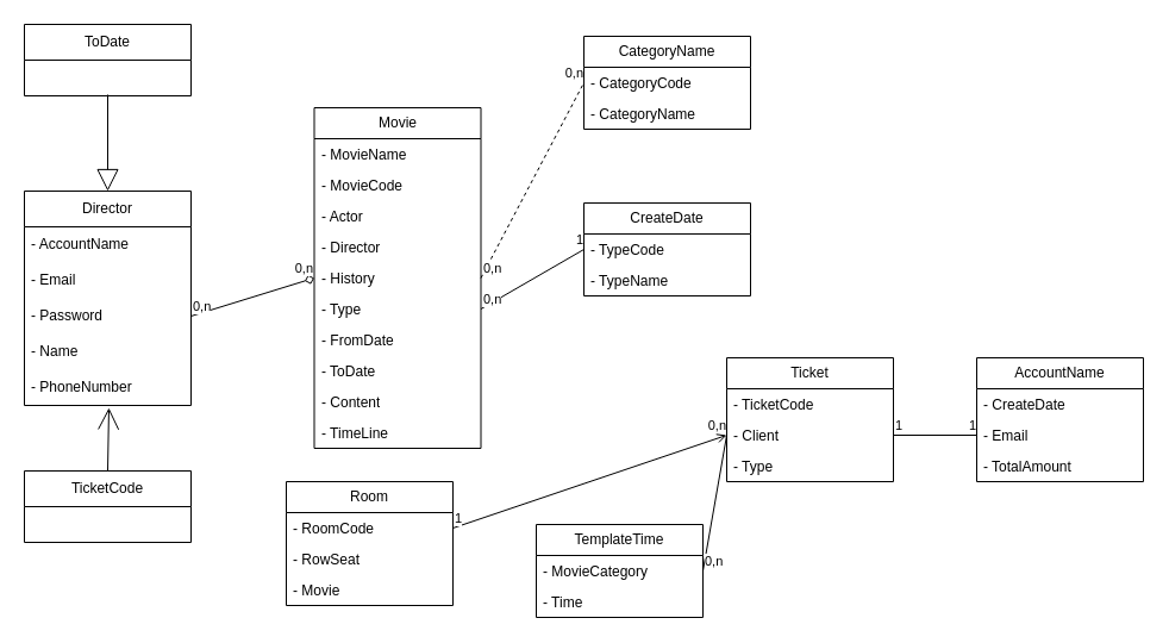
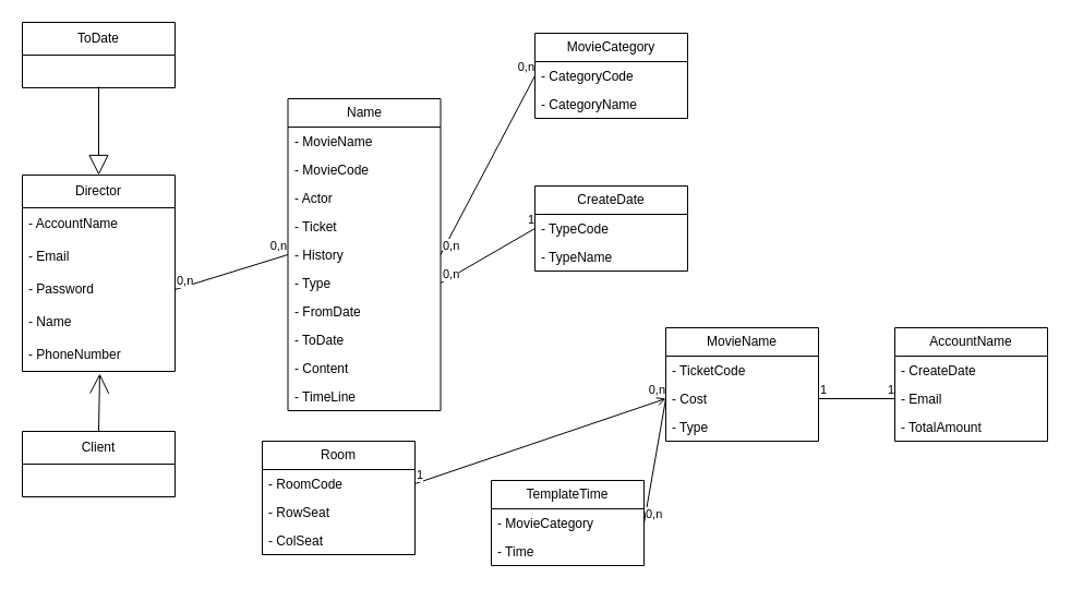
  <mxCell id="0" />
  <mxCell id="1" parent="0" />
  <mxCell id="2" value="Director" style="swimlane;fontStyle=0;childLayout=stackLayout;horizontal=1;startSize=30;horizontalStack=0;resizeParent=1;resizeParentMax=0;resizeLast=0;collapsible=1;marginBottom=0;whiteSpace=wrap;html=1;" vertex="1" parent="1"><mxGeometry x="20" y="160" width="140" height="180" as="geometry" /></mxCell>
  <mxCell id="3" value="- AccountName" style="text;strokeColor=none;fillColor=none;align=left;verticalAlign=middle;spacingLeft=4;spacingRight=4;overflow=hidden;points=[[0,0.5],[1,0.5]];portConstraint=eastwest;rotatable=0;whiteSpace=wrap;html=1;" vertex="1" parent="2"><mxGeometry y="30" width="140" height="30" as="geometry" /></mxCell>
  <mxCell id="4" value="- Email" style="text;strokeColor=none;fillColor=none;align=left;verticalAlign=middle;spacingLeft=4;spacingRight=4;overflow=hidden;points=[[0,0.5],[1,0.5]];portConstraint=eastwest;rotatable=0;whiteSpace=wrap;html=1;" vertex="1" parent="2"><mxGeometry y="60" width="140" height="30" as="geometry" /></mxCell>
  <mxCell id="5" value="- Password" style="text;strokeColor=none;fillColor=none;align=left;verticalAlign=middle;spacingLeft=4;spacingRight=4;overflow=hidden;points=[[0,0.5],[1,0.5]];portConstraint=eastwest;rotatable=0;whiteSpace=wrap;html=1;" vertex="1" parent="2"><mxGeometry y="90" width="140" height="30" as="geometry" /></mxCell>
  <mxCell id="6" value="- Name" style="text;strokeColor=none;fillColor=none;align=left;verticalAlign=middle;spacingLeft=4;spacingRight=4;overflow=hidden;points=[[0,0.5],[1,0.5]];portConstraint=eastwest;rotatable=0;whiteSpace=wrap;html=1;" vertex="1" parent="2"><mxGeometry y="120" width="140" height="30" as="geometry" /></mxCell>
  <mxCell id="7" value="- PhoneNumber" style="text;strokeColor=none;fillColor=none;align=left;verticalAlign=middle;spacingLeft=4;spacingRight=4;overflow=hidden;points=[[0,0.5],[1,0.5]];portConstraint=eastwest;rotatable=0;whiteSpace=wrap;html=1;" vertex="1" parent="2"><mxGeometry y="150" width="140" height="30" as="geometry" /></mxCell>
  <mxCell id="8" value="ToDate" style="swimlane;fontStyle=0;childLayout=stackLayout;horizontal=1;startSize=30;horizontalStack=0;resizeParent=1;resizeParentMax=0;resizeLast=0;collapsible=1;marginBottom=0;whiteSpace=wrap;html=1;" vertex="1" parent="1"><mxGeometry x="20" y="20" width="140" height="60" as="geometry" /></mxCell>
  <mxCell id="9" value="&amp;nbsp;" style="text;strokeColor=none;fillColor=none;align=left;verticalAlign=middle;spacingLeft=4;spacingRight=4;overflow=hidden;points=[[0,0.5],[1,0.5]];portConstraint=eastwest;rotatable=0;whiteSpace=wrap;html=1;" vertex="1" parent="8"><mxGeometry y="30" width="140" height="30" as="geometry" /></mxCell>
- <mxCell id="10" value="TicketCode" style="swimlane;fontStyle=0;childLayout=stackLayout;horizontal=1;startSize=30;horizontalStack=0;resizeParent=1;resizeParentMax=0;resizeLast=0;collapsible=1;marginBottom=0;whiteSpace=wrap;html=1;" vertex="1" parent="1"><mxGeometry x="20" y="395" width="140" height="60" as="geometry" /></mxCell>
+ <mxCell id="10" value="Client" style="swimlane;fontStyle=0;childLayout=stackLayout;horizontal=1;startSize=30;horizontalStack=0;resizeParent=1;resizeParentMax=0;resizeLast=0;collapsible=1;marginBottom=0;whiteSpace=wrap;html=1;" vertex="1" parent="1"><mxGeometry x="20" y="395" width="140" height="60" as="geometry" /></mxCell>
  <mxCell id="11" value="&amp;nbsp;" style="text;strokeColor=none;fillColor=none;align=left;verticalAlign=middle;spacingLeft=4;spacingRight=4;overflow=hidden;points=[[0,0.5],[1,0.5]];portConstraint=eastwest;rotatable=0;whiteSpace=wrap;html=1;" vertex="1" parent="10"><mxGeometry y="30" width="140" height="30" as="geometry" /></mxCell>
  <mxCell id="12" value="" style="endArrow=block;endSize=16;endFill=0;html=1;rounded=0;entryX=0.5;entryY=0;entryDx=0;entryDy=0;exitX=0.5;exitY=0.967;exitDx=0;exitDy=0;exitPerimeter=0;" edge="1" parent="1" source="9" target="2"><mxGeometry width="160" relative="1" as="geometry"><mxPoint x="140" y="170" as="sourcePoint" /><mxPoint x="300" y="170" as="targetPoint" /></mxGeometry></mxCell>
  <mxCell id="13" value="" style="endArrow=open;endSize=16;endFill=0;html=1;rounded=0;entryX=0.507;entryY=1.067;entryDx=0;entryDy=0;exitX=0.5;exitY=0;exitDx=0;exitDy=0;entryPerimeter=0;" edge="1" parent="1" source="10" target="7"><mxGeometry width="160" relative="1" as="geometry"><mxPoint x="109.5" y="319" as="sourcePoint" /><mxPoint x="109.5" y="390" as="targetPoint" /></mxGeometry></mxCell>
- <mxCell id="14" value="Movie" style="swimlane;fontStyle=0;childLayout=stackLayout;horizontal=1;startSize=26;fillColor=none;horizontalStack=0;resizeParent=1;resizeParentMax=0;resizeLast=0;collapsible=1;marginBottom=0;whiteSpace=wrap;html=1;" vertex="1" parent="1"><mxGeometry x="263.5" y="90" width="140" height="286" as="geometry" /></mxCell>
+ <mxCell id="14" value="Name" style="swimlane;fontStyle=0;childLayout=stackLayout;horizontal=1;startSize=26;fillColor=none;horizontalStack=0;resizeParent=1;resizeParentMax=0;resizeLast=0;collapsible=1;marginBottom=0;whiteSpace=wrap;html=1;" vertex="1" parent="1"><mxGeometry x="263.5" y="90" width="140" height="286" as="geometry" /></mxCell>
  <mxCell id="15" value="- MovieName" style="text;strokeColor=none;fillColor=none;align=left;verticalAlign=top;spacingLeft=4;spacingRight=4;overflow=hidden;rotatable=0;points=[[0,0.5],[1,0.5]];portConstraint=eastwest;whiteSpace=wrap;html=1;" vertex="1" parent="14"><mxGeometry y="26" width="140" height="26" as="geometry" /></mxCell>
  <mxCell id="16" value="- MovieCode" style="text;strokeColor=none;fillColor=none;align=left;verticalAlign=top;spacingLeft=4;spacingRight=4;overflow=hidden;rotatable=0;points=[[0,0.5],[1,0.5]];portConstraint=eastwest;whiteSpace=wrap;html=1;" vertex="1" parent="14"><mxGeometry y="52" width="140" height="26" as="geometry" /></mxCell>
  <mxCell id="17" value="- Actor" style="text;strokeColor=none;fillColor=none;align=left;verticalAlign=top;spacingLeft=4;spacingRight=4;overflow=hidden;rotatable=0;points=[[0,0.5],[1,0.5]];portConstraint=eastwest;whiteSpace=wrap;html=1;" vertex="1" parent="14"><mxGeometry y="78" width="140" height="26" as="geometry" /></mxCell>
- <mxCell id="18" value="- Director" style="text;strokeColor=none;fillColor=none;align=left;verticalAlign=top;spacingLeft=4;spacingRight=4;overflow=hidden;rotatable=0;points=[[0,0.5],[1,0.5]];portConstraint=eastwest;whiteSpace=wrap;html=1;" vertex="1" parent="14"><mxGeometry y="104" width="140" height="26" as="geometry" /></mxCell>
+ <mxCell id="18" value="- Ticket" style="text;strokeColor=none;fillColor=none;align=left;verticalAlign=top;spacingLeft=4;spacingRight=4;overflow=hidden;rotatable=0;points=[[0,0.5],[1,0.5]];portConstraint=eastwest;whiteSpace=wrap;html=1;" vertex="1" parent="14"><mxGeometry y="104" width="140" height="26" as="geometry" /></mxCell>
  <mxCell id="19" value="- History" style="text;strokeColor=none;fillColor=none;align=left;verticalAlign=top;spacingLeft=4;spacingRight=4;overflow=hidden;rotatable=0;points=[[0,0.5],[1,0.5]];portConstraint=eastwest;whiteSpace=wrap;html=1;" vertex="1" parent="14"><mxGeometry y="130" width="140" height="26" as="geometry" /></mxCell>
  <mxCell id="20" value="- Type" style="text;strokeColor=none;fillColor=none;align=left;verticalAlign=top;spacingLeft=4;spacingRight=4;overflow=hidden;rotatable=0;points=[[0,0.5],[1,0.5]];portConstraint=eastwest;whiteSpace=wrap;html=1;" vertex="1" parent="14"><mxGeometry y="156" width="140" height="26" as="geometry" /></mxCell>
  <mxCell id="21" value="- FromDate" style="text;strokeColor=none;fillColor=none;align=left;verticalAlign=top;spacingLeft=4;spacingRight=4;overflow=hidden;rotatable=0;points=[[0,0.5],[1,0.5]];portConstraint=eastwest;whiteSpace=wrap;html=1;" vertex="1" parent="14"><mxGeometry y="182" width="140" height="26" as="geometry" /></mxCell>
  <mxCell id="22" value="- ToDate" style="text;strokeColor=none;fillColor=none;align=left;verticalAlign=top;spacingLeft=4;spacingRight=4;overflow=hidden;rotatable=0;points=[[0,0.5],[1,0.5]];portConstraint=eastwest;whiteSpace=wrap;html=1;" vertex="1" parent="14"><mxGeometry y="208" width="140" height="26" as="geometry" /></mxCell>
  <mxCell id="23" value="- Content" style="text;strokeColor=none;fillColor=none;align=left;verticalAlign=top;spacingLeft=4;spacingRight=4;overflow=hidden;rotatable=0;points=[[0,0.5],[1,0.5]];portConstraint=eastwest;whiteSpace=wrap;html=1;" vertex="1" parent="14"><mxGeometry y="234" width="140" height="26" as="geometry" /></mxCell>
  <mxCell id="24" value="- TimeLine" style="text;strokeColor=none;fillColor=none;align=left;verticalAlign=top;spacingLeft=4;spacingRight=4;overflow=hidden;rotatable=0;points=[[0,0.5],[1,0.5]];portConstraint=eastwest;whiteSpace=wrap;html=1;" vertex="1" parent="14"><mxGeometry y="260" width="140" height="26" as="geometry" /></mxCell>
- <mxCell id="25" value="CategoryName" style="swimlane;fontStyle=0;childLayout=stackLayout;horizontal=1;startSize=26;fillColor=none;horizontalStack=0;resizeParent=1;resizeParentMax=0;resizeLast=0;collapsible=1;marginBottom=0;whiteSpace=wrap;html=1;" vertex="1" parent="1"><mxGeometry x="490" y="30" width="140" height="78" as="geometry" /></mxCell>
+ <mxCell id="25" value="MovieCategory" style="swimlane;fontStyle=0;childLayout=stackLayout;horizontal=1;startSize=26;fillColor=none;horizontalStack=0;resizeParent=1;resizeParentMax=0;resizeLast=0;collapsible=1;marginBottom=0;whiteSpace=wrap;html=1;" vertex="1" parent="1"><mxGeometry x="490" y="30" width="140" height="78" as="geometry" /></mxCell>
  <mxCell id="26" value="- CategoryCode" style="text;strokeColor=none;fillColor=none;align=left;verticalAlign=top;spacingLeft=4;spacingRight=4;overflow=hidden;rotatable=0;points=[[0,0.5],[1,0.5]];portConstraint=eastwest;whiteSpace=wrap;html=1;" vertex="1" parent="25"><mxGeometry y="26" width="140" height="26" as="geometry" /></mxCell>
  <mxCell id="27" value="- CategoryName" style="text;strokeColor=none;fillColor=none;align=left;verticalAlign=top;spacingLeft=4;spacingRight=4;overflow=hidden;rotatable=0;points=[[0,0.5],[1,0.5]];portConstraint=eastwest;whiteSpace=wrap;html=1;" vertex="1" parent="25"><mxGeometry y="52" width="140" height="26" as="geometry" /></mxCell>
  <mxCell id="28" value="CreateDate" style="swimlane;fontStyle=0;childLayout=stackLayout;horizontal=1;startSize=26;fillColor=none;horizontalStack=0;resizeParent=1;resizeParentMax=0;resizeLast=0;collapsible=1;marginBottom=0;whiteSpace=wrap;html=1;" vertex="1" parent="1"><mxGeometry x="490" y="170" width="140" height="78" as="geometry" /></mxCell>
  <mxCell id="29" value="- TypeCode" style="text;strokeColor=none;fillColor=none;align=left;verticalAlign=top;spacingLeft=4;spacingRight=4;overflow=hidden;rotatable=0;points=[[0,0.5],[1,0.5]];portConstraint=eastwest;whiteSpace=wrap;html=1;" vertex="1" parent="28"><mxGeometry y="26" width="140" height="26" as="geometry" /></mxCell>
  <mxCell id="30" value="- TypeName" style="text;strokeColor=none;fillColor=none;align=left;verticalAlign=top;spacingLeft=4;spacingRight=4;overflow=hidden;rotatable=0;points=[[0,0.5],[1,0.5]];portConstraint=eastwest;whiteSpace=wrap;html=1;" vertex="1" parent="28"><mxGeometry y="52" width="140" height="26" as="geometry" /></mxCell>
- <mxCell id="31" value="Ticket" style="swimlane;fontStyle=0;childLayout=stackLayout;horizontal=1;startSize=26;fillColor=none;horizontalStack=0;resizeParent=1;resizeParentMax=0;resizeLast=0;collapsible=1;marginBottom=0;whiteSpace=wrap;html=1;" vertex="1" parent="1"><mxGeometry x="610" y="300" width="140" height="104" as="geometry" /></mxCell>
+ <mxCell id="31" value="MovieName" style="swimlane;fontStyle=0;childLayout=stackLayout;horizontal=1;startSize=26;fillColor=none;horizontalStack=0;resizeParent=1;resizeParentMax=0;resizeLast=0;collapsible=1;marginBottom=0;whiteSpace=wrap;html=1;" vertex="1" parent="1"><mxGeometry x="610" y="300" width="140" height="104" as="geometry" /></mxCell>
  <mxCell id="32" value="- TicketCode" style="text;strokeColor=none;fillColor=none;align=left;verticalAlign=top;spacingLeft=4;spacingRight=4;overflow=hidden;rotatable=0;points=[[0,0.5],[1,0.5]];portConstraint=eastwest;whiteSpace=wrap;html=1;" vertex="1" parent="31"><mxGeometry y="26" width="140" height="26" as="geometry" /></mxCell>
- <mxCell id="33" value="- Client" style="text;strokeColor=none;fillColor=none;align=left;verticalAlign=top;spacingLeft=4;spacingRight=4;overflow=hidden;rotatable=0;points=[[0,0.5],[1,0.5]];portConstraint=eastwest;whiteSpace=wrap;html=1;" vertex="1" parent="31"><mxGeometry y="52" width="140" height="26" as="geometry" /></mxCell>
+ <mxCell id="33" value="- Cost" style="text;strokeColor=none;fillColor=none;align=left;verticalAlign=top;spacingLeft=4;spacingRight=4;overflow=hidden;rotatable=0;points=[[0,0.5],[1,0.5]];portConstraint=eastwest;whiteSpace=wrap;html=1;" vertex="1" parent="31"><mxGeometry y="52" width="140" height="26" as="geometry" /></mxCell>
  <mxCell id="34" value="- Type" style="text;strokeColor=none;fillColor=none;align=left;verticalAlign=top;spacingLeft=4;spacingRight=4;overflow=hidden;rotatable=0;points=[[0,0.5],[1,0.5]];portConstraint=eastwest;whiteSpace=wrap;html=1;" vertex="1" parent="31"><mxGeometry y="78" width="140" height="26" as="geometry" /></mxCell>
  <mxCell id="35" value="Room" style="swimlane;fontStyle=0;childLayout=stackLayout;horizontal=1;startSize=26;fillColor=none;horizontalStack=0;resizeParent=1;resizeParentMax=0;resizeLast=0;collapsible=1;marginBottom=0;whiteSpace=wrap;html=1;" vertex="1" parent="1"><mxGeometry x="240" y="404" width="140" height="104" as="geometry" /></mxCell>
  <mxCell id="36" value="- RoomCode" style="text;strokeColor=none;fillColor=none;align=left;verticalAlign=top;spacingLeft=4;spacingRight=4;overflow=hidden;rotatable=0;points=[[0,0.5],[1,0.5]];portConstraint=eastwest;whiteSpace=wrap;html=1;" vertex="1" parent="35"><mxGeometry y="26" width="140" height="26" as="geometry" /></mxCell>
  <mxCell id="37" value="- RowSeat" style="text;strokeColor=none;fillColor=none;align=left;verticalAlign=top;spacingLeft=4;spacingRight=4;overflow=hidden;rotatable=0;points=[[0,0.5],[1,0.5]];portConstraint=eastwest;whiteSpace=wrap;html=1;" vertex="1" parent="35"><mxGeometry y="52" width="140" height="26" as="geometry" /></mxCell>
- <mxCell id="38" value="- Movie" style="text;strokeColor=none;fillColor=none;align=left;verticalAlign=top;spacingLeft=4;spacingRight=4;overflow=hidden;rotatable=0;points=[[0,0.5],[1,0.5]];portConstraint=eastwest;whiteSpace=wrap;html=1;" vertex="1" parent="35"><mxGeometry y="78" width="140" height="26" as="geometry" /></mxCell>
+ <mxCell id="38" value="- ColSeat" style="text;strokeColor=none;fillColor=none;align=left;verticalAlign=top;spacingLeft=4;spacingRight=4;overflow=hidden;rotatable=0;points=[[0,0.5],[1,0.5]];portConstraint=eastwest;whiteSpace=wrap;html=1;" vertex="1" parent="35"><mxGeometry y="78" width="140" height="26" as="geometry" /></mxCell>
  <mxCell id="39" value="TemplateTime" style="swimlane;fontStyle=0;childLayout=stackLayout;horizontal=1;startSize=26;fillColor=none;horizontalStack=0;resizeParent=1;resizeParentMax=0;resizeLast=0;collapsible=1;marginBottom=0;whiteSpace=wrap;html=1;" vertex="1" parent="1"><mxGeometry x="450" y="440" width="140" height="78" as="geometry" /></mxCell>
  <mxCell id="40" value="- MovieCategory" style="text;strokeColor=none;fillColor=none;align=left;verticalAlign=top;spacingLeft=4;spacingRight=4;overflow=hidden;rotatable=0;points=[[0,0.5],[1,0.5]];portConstraint=eastwest;whiteSpace=wrap;html=1;" vertex="1" parent="39"><mxGeometry y="26" width="140" height="26" as="geometry" /></mxCell>
  <mxCell id="41" value="- Time" style="text;strokeColor=none;fillColor=none;align=left;verticalAlign=top;spacingLeft=4;spacingRight=4;overflow=hidden;rotatable=0;points=[[0,0.5],[1,0.5]];portConstraint=eastwest;whiteSpace=wrap;html=1;" vertex="1" parent="39"><mxGeometry y="52" width="140" height="26" as="geometry" /></mxCell>
  <mxCell id="42" value="AccountName" style="swimlane;fontStyle=0;childLayout=stackLayout;horizontal=1;startSize=26;fillColor=none;horizontalStack=0;resizeParent=1;resizeParentMax=0;resizeLast=0;collapsible=1;marginBottom=0;whiteSpace=wrap;html=1;" vertex="1" parent="1"><mxGeometry x="820" y="300" width="140" height="104" as="geometry" /></mxCell>
  <mxCell id="43" value="- CreateDate" style="text;strokeColor=none;fillColor=none;align=left;verticalAlign=top;spacingLeft=4;spacingRight=4;overflow=hidden;rotatable=0;points=[[0,0.5],[1,0.5]];portConstraint=eastwest;whiteSpace=wrap;html=1;" vertex="1" parent="42"><mxGeometry y="26" width="140" height="26" as="geometry" /></mxCell>
  <mxCell id="44" value="- Email" style="text;strokeColor=none;fillColor=none;align=left;verticalAlign=top;spacingLeft=4;spacingRight=4;overflow=hidden;rotatable=0;points=[[0,0.5],[1,0.5]];portConstraint=eastwest;whiteSpace=wrap;html=1;" vertex="1" parent="42"><mxGeometry y="52" width="140" height="26" as="geometry" /></mxCell>
  <mxCell id="45" value="- TotalAmount" style="text;strokeColor=none;fillColor=none;align=left;verticalAlign=top;spacingLeft=4;spacingRight=4;overflow=hidden;rotatable=0;points=[[0,0.5],[1,0.5]];portConstraint=eastwest;whiteSpace=wrap;html=1;" vertex="1" parent="42"><mxGeometry y="78" width="140" height="26" as="geometry" /></mxCell>
- <mxCell id="46" value="" style="endArrow=diamond;html=1;rounded=0;exitX=1;exitY=0.5;exitDx=0;exitDy=0;entryX=0;entryY=0.5;entryDx=0;entryDy=0;endFill=0;" edge="1" parent="1" source="5" target="19"><mxGeometry relative="1" as="geometry"><mxPoint x="140" y="240" as="sourcePoint" /><mxPoint x="300" y="240" as="targetPoint" /></mxGeometry></mxCell>
+ <mxCell id="46" value="" style="endArrow=none;html=1;rounded=0;exitX=1;exitY=0.5;exitDx=0;exitDy=0;entryX=0;entryY=0.5;entryDx=0;entryDy=0;endFill=0;" edge="1" parent="1" source="5" target="19"><mxGeometry relative="1" as="geometry"><mxPoint x="140" y="240" as="sourcePoint" /><mxPoint x="300" y="240" as="targetPoint" /></mxGeometry></mxCell>
  <mxCell id="47" value="0,n" style="edgeLabel;resizable=0;html=1;align=left;verticalAlign=bottom;" connectable="0" vertex="1" parent="46"><mxGeometry x="-1" relative="1" as="geometry" /></mxCell>
  <mxCell id="48" value="0,n" style="edgeLabel;resizable=0;html=1;align=right;verticalAlign=bottom;" connectable="0" vertex="1" parent="46"><mxGeometry x="1" relative="1" as="geometry" /></mxCell>
  <mxCell id="49" value="" style="endArrow=none;html=1;rounded=0;exitX=1;exitY=0.5;exitDx=0;exitDy=0;entryX=0;entryY=0.5;entryDx=0;entryDy=0;endFill=0;" edge="1" parent="1" source="20" target="29"><mxGeometry relative="1" as="geometry"><mxPoint x="400" y="232" as="sourcePoint" /><mxPoint x="504" y="200" as="targetPoint" /></mxGeometry></mxCell>
  <mxCell id="50" value="0,n" style="edgeLabel;resizable=0;html=1;align=left;verticalAlign=bottom;" connectable="0" vertex="1" parent="49"><mxGeometry x="-1" relative="1" as="geometry" /></mxCell>
  <mxCell id="51" value="1" style="edgeLabel;resizable=0;html=1;align=right;verticalAlign=bottom;" connectable="0" vertex="1" parent="49"><mxGeometry x="1" relative="1" as="geometry" /></mxCell>
- <mxCell id="52" value="" style="endArrow=none;html=1;rounded=0;exitX=1;exitY=0.5;exitDx=0;exitDy=0;entryX=0;entryY=0.5;entryDx=0;entryDy=0;endFill=0;dashed=1;" edge="1" parent="1" source="19" target="26"><mxGeometry relative="1" as="geometry"><mxPoint x="420" y="162" as="sourcePoint" /><mxPoint x="524" y="130" as="targetPoint" /></mxGeometry></mxCell>
+ <mxCell id="52" value="" style="endArrow=none;html=1;rounded=0;exitX=1;exitY=0.5;exitDx=0;exitDy=0;entryX=0;entryY=0.5;entryDx=0;entryDy=0;endFill=0;" edge="1" parent="1" source="19" target="26"><mxGeometry relative="1" as="geometry"><mxPoint x="420" y="162" as="sourcePoint" /><mxPoint x="524" y="130" as="targetPoint" /></mxGeometry></mxCell>
  <mxCell id="53" value="0,n" style="edgeLabel;resizable=0;html=1;align=left;verticalAlign=bottom;" connectable="0" vertex="1" parent="52"><mxGeometry x="-1" relative="1" as="geometry" /></mxCell>
  <mxCell id="54" value="0,n" style="edgeLabel;resizable=0;html=1;align=right;verticalAlign=bottom;" connectable="0" vertex="1" parent="52"><mxGeometry x="1" relative="1" as="geometry" /></mxCell>
  <mxCell id="55" value="" style="endArrow=none;html=1;rounded=0;exitX=1;exitY=0.5;exitDx=0;exitDy=0;entryX=0;entryY=0.5;entryDx=0;entryDy=0;endFill=0;" edge="1" parent="1" source="40" target="33"><mxGeometry relative="1" as="geometry"><mxPoint x="380" y="542" as="sourcePoint" /><mxPoint x="484" y="510" as="targetPoint" /></mxGeometry></mxCell>
  <mxCell id="56" value="0,n" style="edgeLabel;resizable=0;html=1;align=left;verticalAlign=bottom;" connectable="0" vertex="1" parent="55"><mxGeometry x="-1" relative="1" as="geometry" /></mxCell>
  <mxCell id="57" value="0,n" style="edgeLabel;resizable=0;html=1;align=right;verticalAlign=bottom;" connectable="0" vertex="1" parent="55"><mxGeometry x="1" relative="1" as="geometry" /></mxCell>
  <mxCell id="58" value="" style="endArrow=none;html=1;rounded=0;exitX=1;exitY=0.5;exitDx=0;exitDy=0;entryX=0;entryY=0.5;entryDx=0;entryDy=0;endFill=0;" edge="1" parent="1" source="33" target="44"><mxGeometry relative="1" as="geometry"><mxPoint x="760" y="472" as="sourcePoint" /><mxPoint x="864" y="440" as="targetPoint" /></mxGeometry></mxCell>
  <mxCell id="59" value="1" style="edgeLabel;resizable=0;html=1;align=left;verticalAlign=bottom;" connectable="0" vertex="1" parent="58"><mxGeometry x="-1" relative="1" as="geometry" /></mxCell>
  <mxCell id="60" value="1" style="edgeLabel;resizable=0;html=1;align=right;verticalAlign=bottom;" connectable="0" vertex="1" parent="58"><mxGeometry x="1" relative="1" as="geometry" /></mxCell>
  <mxCell id="61" value="" style="endArrow=open;html=1;rounded=0;exitX=1;exitY=0.5;exitDx=0;exitDy=0;entryX=0;entryY=0.5;entryDx=0;entryDy=0;endFill=0;" edge="1" parent="1" source="36" target="33"><mxGeometry relative="1" as="geometry"><mxPoint x="380" y="462" as="sourcePoint" /><mxPoint x="484" y="430" as="targetPoint" /></mxGeometry></mxCell>
  <mxCell id="62" value="1" style="edgeLabel;resizable=0;html=1;align=left;verticalAlign=bottom;" connectable="0" vertex="1" parent="61"><mxGeometry x="-1" relative="1" as="geometry" /></mxCell>
  <mxCell id="63" value="0,n" style="edgeLabel;resizable=0;html=1;align=right;verticalAlign=bottom;" connectable="0" vertex="1" parent="61"><mxGeometry x="1" relative="1" as="geometry" /></mxCell>
